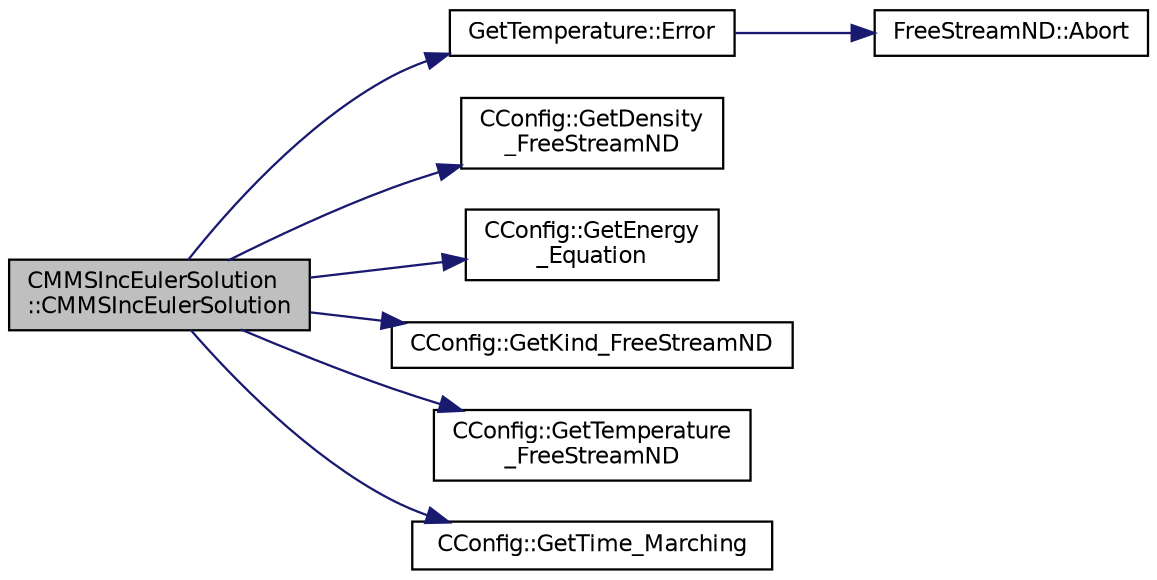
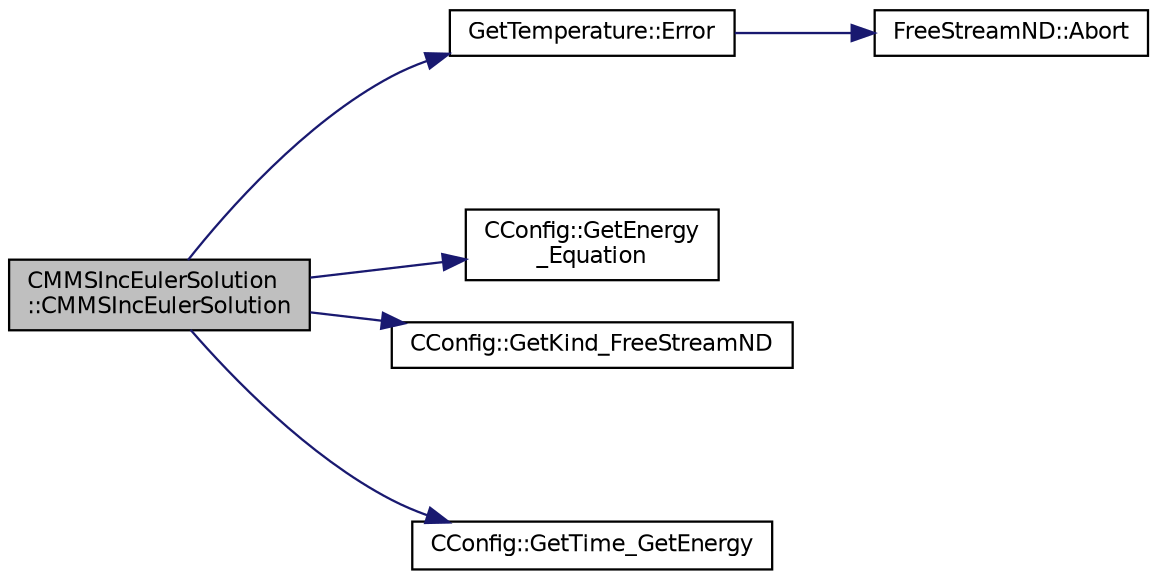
  digraph {
    rankdir=LR
    node [color=black fillcolor=white fontname=Helvetica fontsize=10 shape=record style=filled]
    edge [color=midnightblue fontname=Helvetica fontsize=10 labelfontname=Helvetica labelfontsize=10 style=solid]
    n1 [fillcolor=grey75 fontcolor=black height=0.2 label="CMMSIncEulerSolution\l::CMMSIncEulerSolution" width=0.4]
    n2 [height=0.2 label="GetTemperature::Error" width=0.4]
-   n3 [height=0.2 label="CConfig::GetDensity\l_FreeStreamND" width=0.4]
    n4 [height=0.2 label="CConfig::GetEnergy\l_Equation" width=0.4]
    n5 [height=0.2 label="CConfig::GetKind_FreeStreamND" width=0.4]
-   n6 [height=0.2 label="CConfig::GetTemperature\l_FreeStreamND" width=0.4]
-   n7 [height=0.2 label="CConfig::GetTime_Marching" width=0.4]
+   n7 [height=0.2 label="CConfig::GetTime_GetEnergy" width=0.4]
    n8 [height=0.2 label="FreeStreamND::Abort" width=0.4]
    n1 -> n2
-   n1 -> n3
    n1 -> n4
    n1 -> n5
-   n1 -> n6
    n1 -> n7
    n2 -> n8
  }
